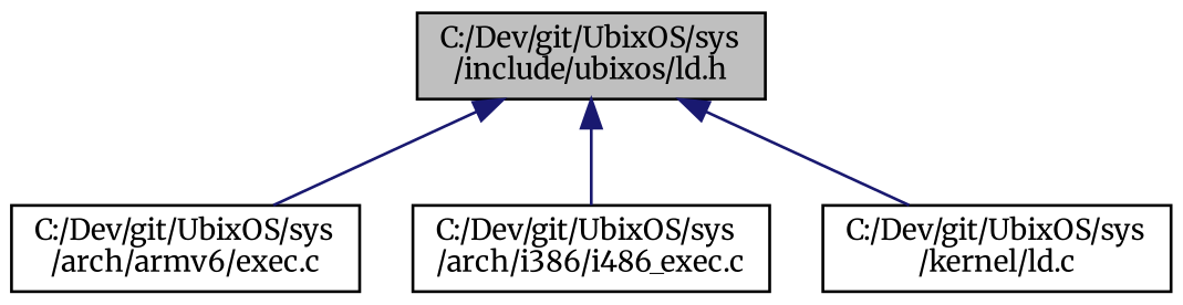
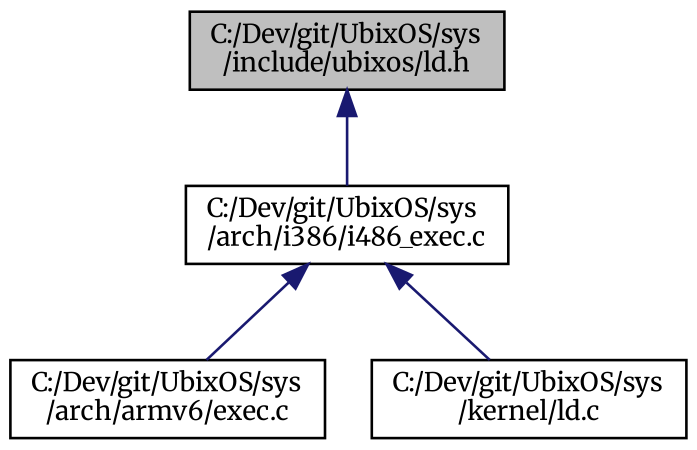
  digraph {
    fontname=Merriweather
    node [color=black fillcolor=white fontname=Merriweather fontsize=10 shape=record style=filled]
    edge [color=midnightblue dir=back fontname=Merriweather fontsize=10 labelfontname=Helvetica labelfontsize=10 style=solid]
    n1 [fillcolor=grey75 fontcolor=black height=0.2 label="C:/Dev/git/UbixOS/sys\l/include/ubixos/ld.h" width=0.4]
    n2 [height=0.2 label="C:/Dev/git/UbixOS/sys\l/arch/armv6/exec.c" width=0.4]
    n3 [height=0.2 label="C:/Dev/git/UbixOS/sys\l/arch/i386/i486_exec.c" width=0.4]
    n4 [height=0.2 label="C:/Dev/git/UbixOS/sys\l/kernel/ld.c" width=0.4]
-   n1 -> n2
+   n3 -> n2
    n1 -> n3
-   n1 -> n4
+   n3 -> n4
  }
